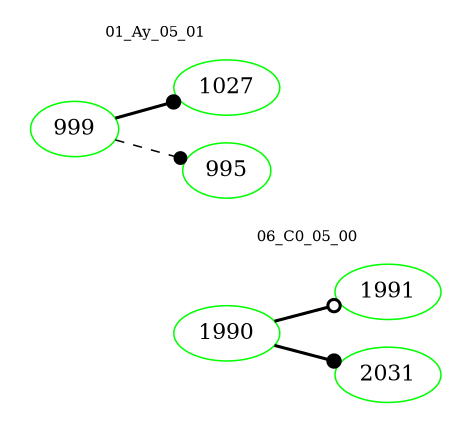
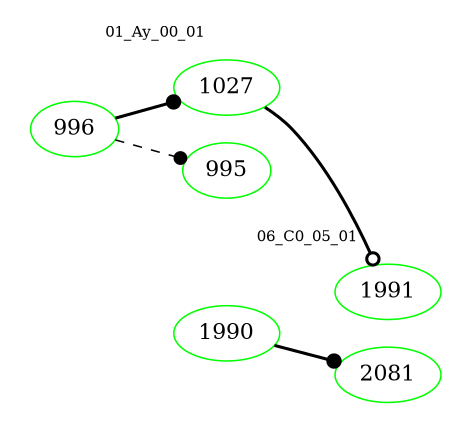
  digraph {
    rankdir=LR
    node [color=green]
    edge [arrowhead=dot color=black style=bold]
-   n1 [label=999]
+   n1 [label=996]
    n2 [label=995]
    n3 [label=1027]
    n4 [label=1990]
    n5 [label=1991]
-   n6 [label=2031]
+   n6 [label=2081]
    subgraph cluster_1 {
      color=white
      fontsize=10
-     label="01_Ay_05_01"
+     label="01_Ay_00_01"
      n1
      n2
      n3
    }
    subgraph cluster_2 {
      color=white
      fontsize=10
-     label="06_C0_05_00"
+     label="06_C0_05_01"
      n4
      n5
      n6
    }
    n1 -> n2 [style=dashed]
    n1 -> n3
-   n4 -> n5 [arrowhead=odot]
+   n3 -> n5 [arrowhead=odot]
    n4 -> n6
  }
